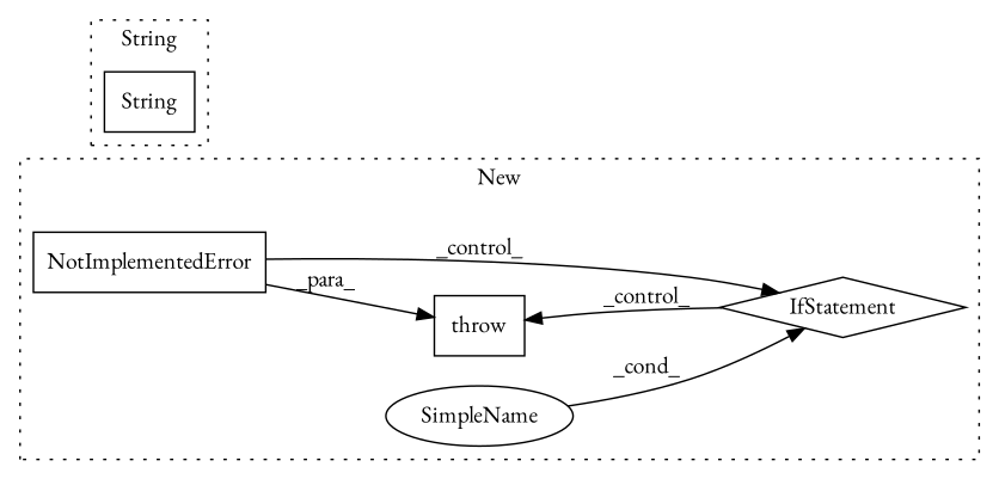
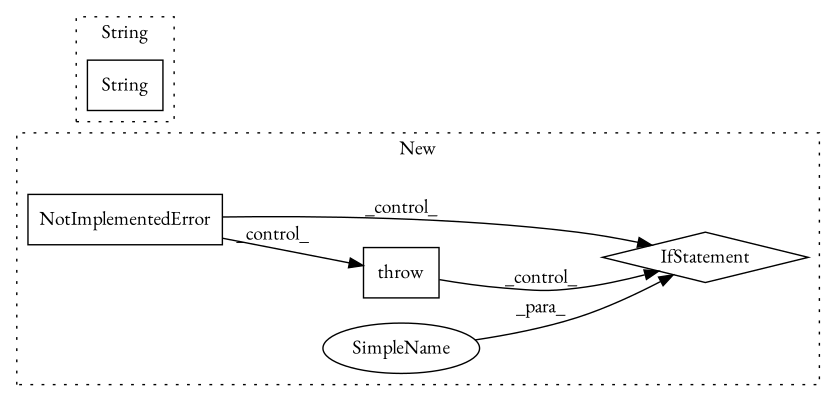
  digraph {
    fontname="EB Garamond"
    rankdir=LR
    node [a=32 fontname="EB Garamond" shape=box]
    edge [fontname="EB Garamond"]
    n1 [l=21 label=NotImplementedError s=1333]
    n2 [a=53 l=6 label=throw s=1327]
    n3 [a=42 label=SimpleName shape=ellipse]
    n4 [a=25 l="4,2" label=IfStatement s="629,654" shape=diamond]
    n5 [l="7,1" label=String s="1263,1280"]
    subgraph cluster_1 {
      label=New
      style=dotted
      n1
      n2
      n3
      n4
    }
    subgraph cluster_2 {
      label=String
      style=dotted
      n5
    }
-   n1 -> n2 [label=_para_]
+   n1 -> n2 [label=_control_]
    n1 -> n4 [label=_control_]
-   n3 -> n4 [label=_cond_]
-   n4 -> n2 [label=_control_]
+   n3 -> n4 [label=_para_]
+   n2 -> n4 [label=_control_]
  }
